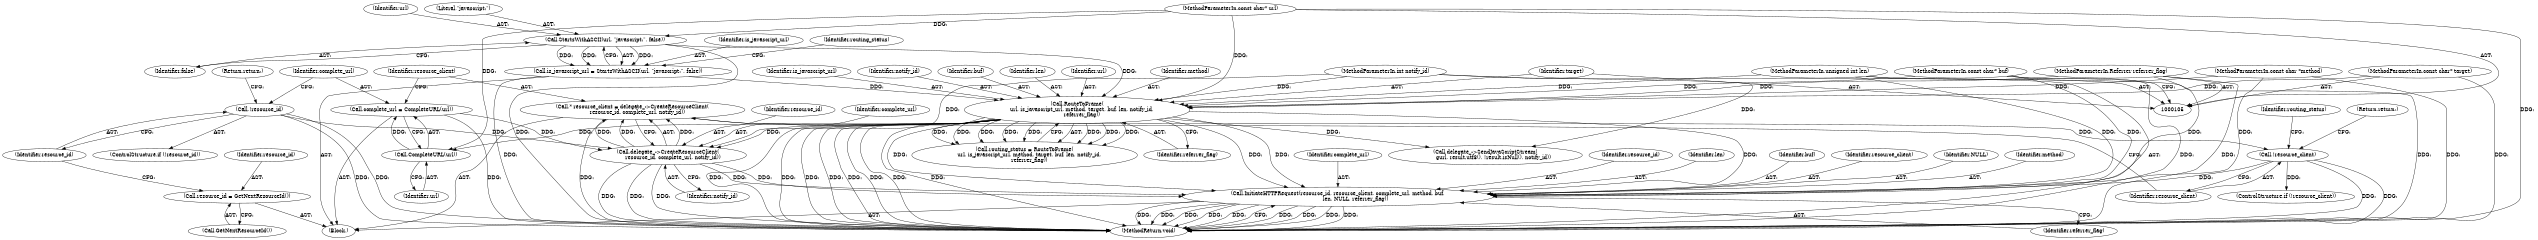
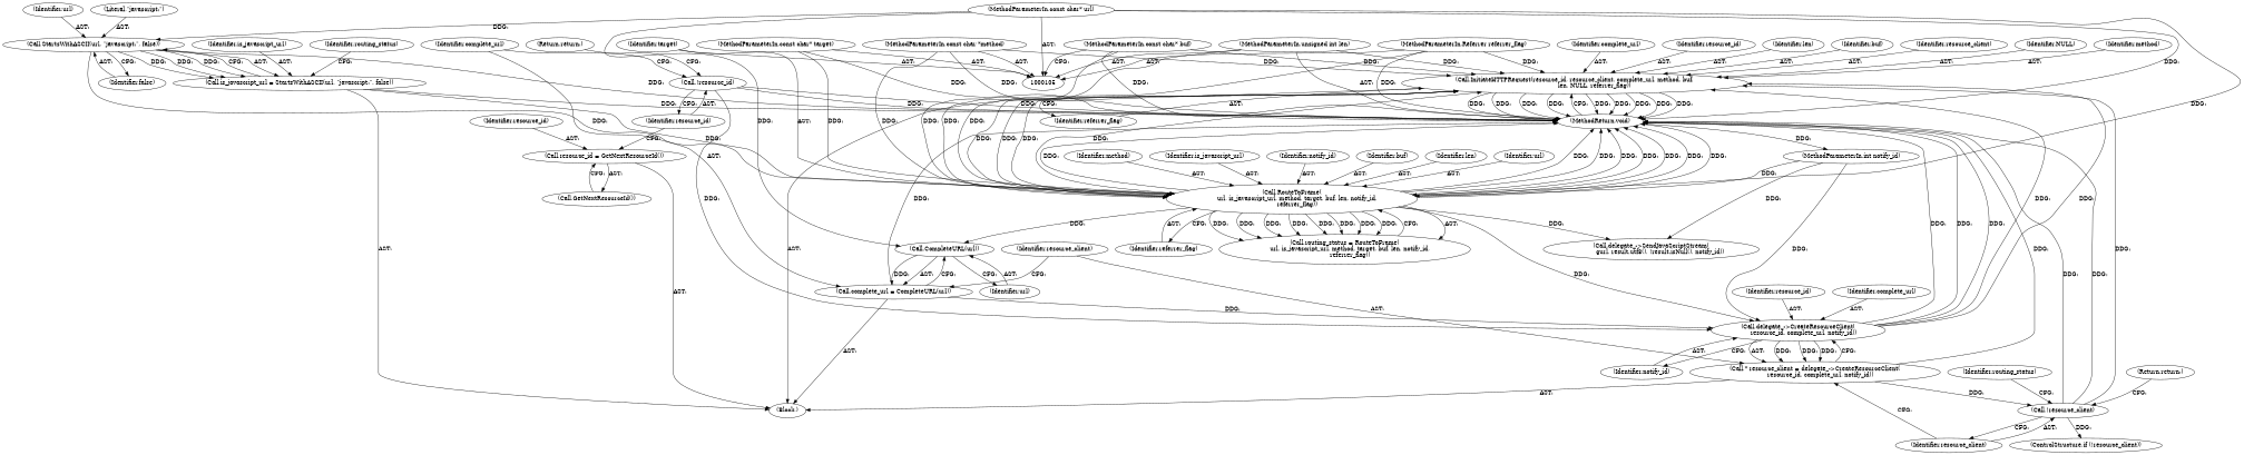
  digraph {
    n1 [label="(Call,InitiateHTTPRequest(resource_id, resource_client, complete_url, method, buf,\n                      len, NULL, referrer_flag))"]
    n2 [label="(Identifier,referrer_flag)"]
    n3 [label="(Block,)"]
    n4 [label="(MethodReturn,void)"]
    n5 [label="(Call,delegate_->CreateResourceClient(\n      resource_id, complete_url, notify_id))"]
    n6 [label="(Call,* resource_client = delegate_->CreateResourceClient(\n      resource_id, complete_url, notify_id))"]
    n7 [label="(Identifier,notify_id)"]
    n8 [label="(Call,!resource_client)"]
    n9 [label="(Call,!resource_id)"]
-   n10 [label="(ControlStructure,if (!resource_id))"]
    n11 [label="(Identifier,resource_id)"]
    n12 [label="(Call,resource_id = GetNextResourceId())"]
    n13 [label="(Call,GetNextResourceId())"]
    n14 [label="(Call,complete_url = CompleteURL(url))"]
    n15 [label="(Call,CompleteURL(url))"]
    n16 [label="(Identifier,url)"]
    n17 [label="(Call,RouteToFrame(\n      url, is_javascript_url, method, target, buf, len, notify_id,\n      referrer_flag))"]
    n18 [label="(Identifier,referrer_flag)"]
    n19 [label="(Call,delegate_->SendJavaScriptStream(\n          gurl, result.utf8(), !result.isNull(), notify_id))"]
    n20 [label="(Call,routing_status = RouteToFrame(\n      url, is_javascript_url, method, target, buf, len, notify_id,\n      referrer_flag))"]
    n21 [label="(Call,StartsWithASCII(url, \"javascript:\", false))"]
    n22 [label="(Call,is_javascript_url = StartsWithASCII(url, \"javascript:\", false))"]
    n23 [label="(Identifier,false)"]
    n24 [label="(MethodParameterIn,const char* url)"]
    1000105
    n26 [label="(MethodParameterIn,const char *method)"]
    n27 [label="(MethodParameterIn,const char* target)"]
    n28 [label="(MethodParameterIn,const char* buf)"]
    n29 [label="(MethodParameterIn,unsigned int len)"]
    n30 [label="(MethodParameterIn,int notify_id)"]
    n31 [label="(MethodParameterIn,Referrer referrer_flag)"]
    n32 [label="(ControlStructure,if (!resource_client))"]
    n33 [label="(Identifier,resource_client)"]
    n34 [label="(Return,return;)"]
    n35 [label="(Identifier,url)"]
    n36 [label="(Identifier,target)"]
    n37 [label="(Identifier,method)"]
    n38 [label="(Identifier,resource_id)"]
    n39 [label="(Identifier,complete_url)"]
    n40 [label="(Identifier,is_javascript_url)"]
    n41 [label="(Identifier,notify_id)"]
    n42 [label="(Identifier,resource_id)"]
    n43 [label="(Identifier,resource_id)"]
    n44 [label="(Identifier,complete_url)"]
    n45 [label="(Identifier,buf)"]
    n46 [label="(Identifier,len)"]
    n47 [label="(Identifier,complete_url)"]
    n48 [label="(Identifier,buf)"]
    n49 [label="(Identifier,resource_client)"]
    n50 [label="(Identifier,NULL)"]
    n51 [label="(Identifier,len)"]
    n52 [label="(Identifier,resource_client)"]
    n53 [label="(Identifier,is_javascript_url)"]
    n54 [label="(Return,return;)"]
    n55 [label="(Identifier,routing_status)"]
    n56 [label="(Identifier,url)"]
    n57 [label="(Literal,\"javascript:\")"]
    n58 [label="(Identifier,routing_status)"]
    n59 [label="(Identifier,method)"]
    n1 -> n2 [label="CFG: "]
    n1 -> n3 [label="AST: "]
    n1 -> n4 [label="DDG: "]
    n1 -> n4 [label="DDG: "]
    n1 -> n4 [label="DDG: "]
    n1 -> n4 [label="DDG: "]
    n1 -> n4 [label="DDG: "]
    n1 -> n4 [label="DDG: "]
    n1 -> n4 [label="DDG: "]
    n1 -> n4 [label="DDG: "]
    n1 -> n4 [label="DDG: "]
    n2 -> n1 [label="AST: "]
    n4 -> n1 [label="CFG: "]
    n5 -> n1 [label="DDG: "]
    n5 -> n1 [label="DDG: "]
    n5 -> n4 [label="DDG: "]
    n5 -> n4 [label="DDG: "]
    n5 -> n4 [label="DDG: "]
    n5 -> n6 [label="AST: "]
    n5 -> n6 [label="DDG: "]
    n5 -> n6 [label="DDG: "]
    n5 -> n6 [label="DDG: "]
    n5 -> n7 [label="CFG: "]
    n6 -> n3 [label="AST: "]
    n6 -> n4 [label="DDG: "]
    n6 -> n5 [label="CFG: "]
    n6 -> n8 [label="DDG: "]
    n7 -> n5 [label="AST: "]
    n8 -> n1 [label="DDG: "]
    n8 -> n4 [label="DDG: "]
    n8 -> n4 [label="DDG: "]
    n8 -> n32 [label="DDG: "]
    n8 -> n33 [label="CFG: "]
    n9 -> n4 [label="DDG: "]
    n9 -> n4 [label="DDG: "]
    n9 -> n5 [label="DDG: "]
-   n9 -> n10 [label="AST: "]
    n9 -> n11 [label="CFG: "]
    n11 -> n9 [label="AST: "]
    n11 -> n12 [label="CFG: "]
    n12 -> n3 [label="AST: "]
-   n12 -> n13 [label="CFG: "]
-   n13 -> n12 [label="AST: "]
+   n12 -> n13 [label="AST: "]
+   n13 -> n12 [label="CFG: "]
    n14 -> n3 [label="AST: "]
    n14 -> n4 [label="DDG: "]
    n14 -> n5 [label="DDG: "]
    n14 -> n15 [label="CFG: "]
    n15 -> n14 [label="AST: "]
    n15 -> n14 [label="DDG: "]
    n15 -> n16 [label="CFG: "]
    n16 -> n15 [label="AST: "]
    n17 -> n1 [label="DDG: "]
    n17 -> n1 [label="DDG: "]
    n17 -> n1 [label="DDG: "]
    n17 -> n1 [label="DDG: "]
    n17 -> n4 [label="DDG: "]
    n17 -> n4 [label="DDG: "]
    n17 -> n4 [label="DDG: "]
    n17 -> n4 [label="DDG: "]
    n17 -> n4 [label="DDG: "]
    n17 -> n4 [label="DDG: "]
    n17 -> n4 [label="DDG: "]
    n17 -> n4 [label="DDG: "]
    n17 -> n5 [label="DDG: "]
    n17 -> n15 [label="DDG: "]
    n17 -> n18 [label="CFG: "]
    n17 -> n19 [label="DDG: "]
    n17 -> n20 [label="AST: "]
    n17 -> n20 [label="DDG: "]
    n17 -> n20 [label="DDG: "]
    n17 -> n20 [label="DDG: "]
    n17 -> n20 [label="DDG: "]
    n17 -> n20 [label="DDG: "]
    n17 -> n20 [label="DDG: "]
    n17 -> n20 [label="DDG: "]
    n17 -> n20 [label="DDG: "]
    n18 -> n17 [label="AST: "]
    n20 -> n17 [label="CFG: "]
    n21 -> n4 [label="DDG: "]
    n21 -> n17 [label="DDG: "]
    n21 -> n22 [label="AST: "]
    n21 -> n22 [label="DDG: "]
    n21 -> n22 [label="DDG: "]
    n21 -> n22 [label="DDG: "]
    n21 -> n23 [label="CFG: "]
    n22 -> n3 [label="AST: "]
    n22 -> n4 [label="DDG: "]
    n22 -> n17 [label="DDG: "]
    n22 -> n21 [label="CFG: "]
    n23 -> n21 [label="AST: "]
    n24 -> n4 [label="DDG: "]
    n24 -> n15 [label="DDG: "]
    n24 -> n17 [label="DDG: "]
    n24 -> n21 [label="DDG: "]
    n24 -> 1000105 [label="AST: "]
    n26 -> n1 [label="DDG: "]
    n26 -> n4 [label="DDG: "]
    n26 -> n17 [label="DDG: "]
+   n26 -> 1000105 [label="AST: "]
    n27 -> n4 [label="DDG: "]
    n27 -> n17 [label="DDG: "]
    n27 -> 1000105 [label="AST: "]
    n28 -> n1 [label="DDG: "]
    n28 -> n4 [label="DDG: "]
    n28 -> n17 [label="DDG: "]
    n28 -> 1000105 [label="CFG: "]
    n29 -> n1 [label="DDG: "]
    n29 -> n4 [label="AST: "]
    n29 -> n17 [label="DDG: "]
    n29 -> 1000105 [label="AST: "]
-   n30 -> n4 [label="DDG: "]
+   n4 -> n30 [label="DDG: "]
    n30 -> n5 [label="DDG: "]
    n30 -> n17 [label="DDG: "]
    n30 -> n19 [label="DDG: "]
    n31 -> n1 [label="DDG: "]
    n31 -> n4 [label="DDG: "]
    n31 -> n17 [label="DDG: "]
    n31 -> 1000105 [label="AST: "]
    n33 -> n6 [label="CFG: "]
    n33 -> n8 [label="AST: "]
    n34 -> n9 [label="CFG: "]
    n35 -> n21 [label="AST: "]
    n36 -> n17 [label="AST: "]
    n36 -> 1000105 [label="AST: "]
    n37 -> n17 [label="AST: "]
    n38 -> n12 [label="AST: "]
    n39 -> n1 [label="AST: "]
    n40 -> n17 [label="AST: "]
    n41 -> n17 [label="AST: "]
    n42 -> n5 [label="AST: "]
    n43 -> n1 [label="AST: "]
    n44 -> n5 [label="AST: "]
    n45 -> n17 [label="AST: "]
    n46 -> n1 [label="AST: "]
    n47 -> n9 [label="CFG: "]
    n47 -> n14 [label="AST: "]
    n48 -> n1 [label="AST: "]
    n49 -> n1 [label="AST: "]
    n50 -> n1 [label="AST: "]
    n51 -> n17 [label="AST: "]
    n52 -> n6 [label="AST: "]
    n52 -> n14 [label="CFG: "]
    n53 -> n22 [label="AST: "]
    n54 -> n8 [label="CFG: "]
    n55 -> n8 [label="CFG: "]
    n56 -> n17 [label="AST: "]
    n57 -> n21 [label="AST: "]
    n58 -> n22 [label="CFG: "]
    n59 -> n1 [label="AST: "]
  }
